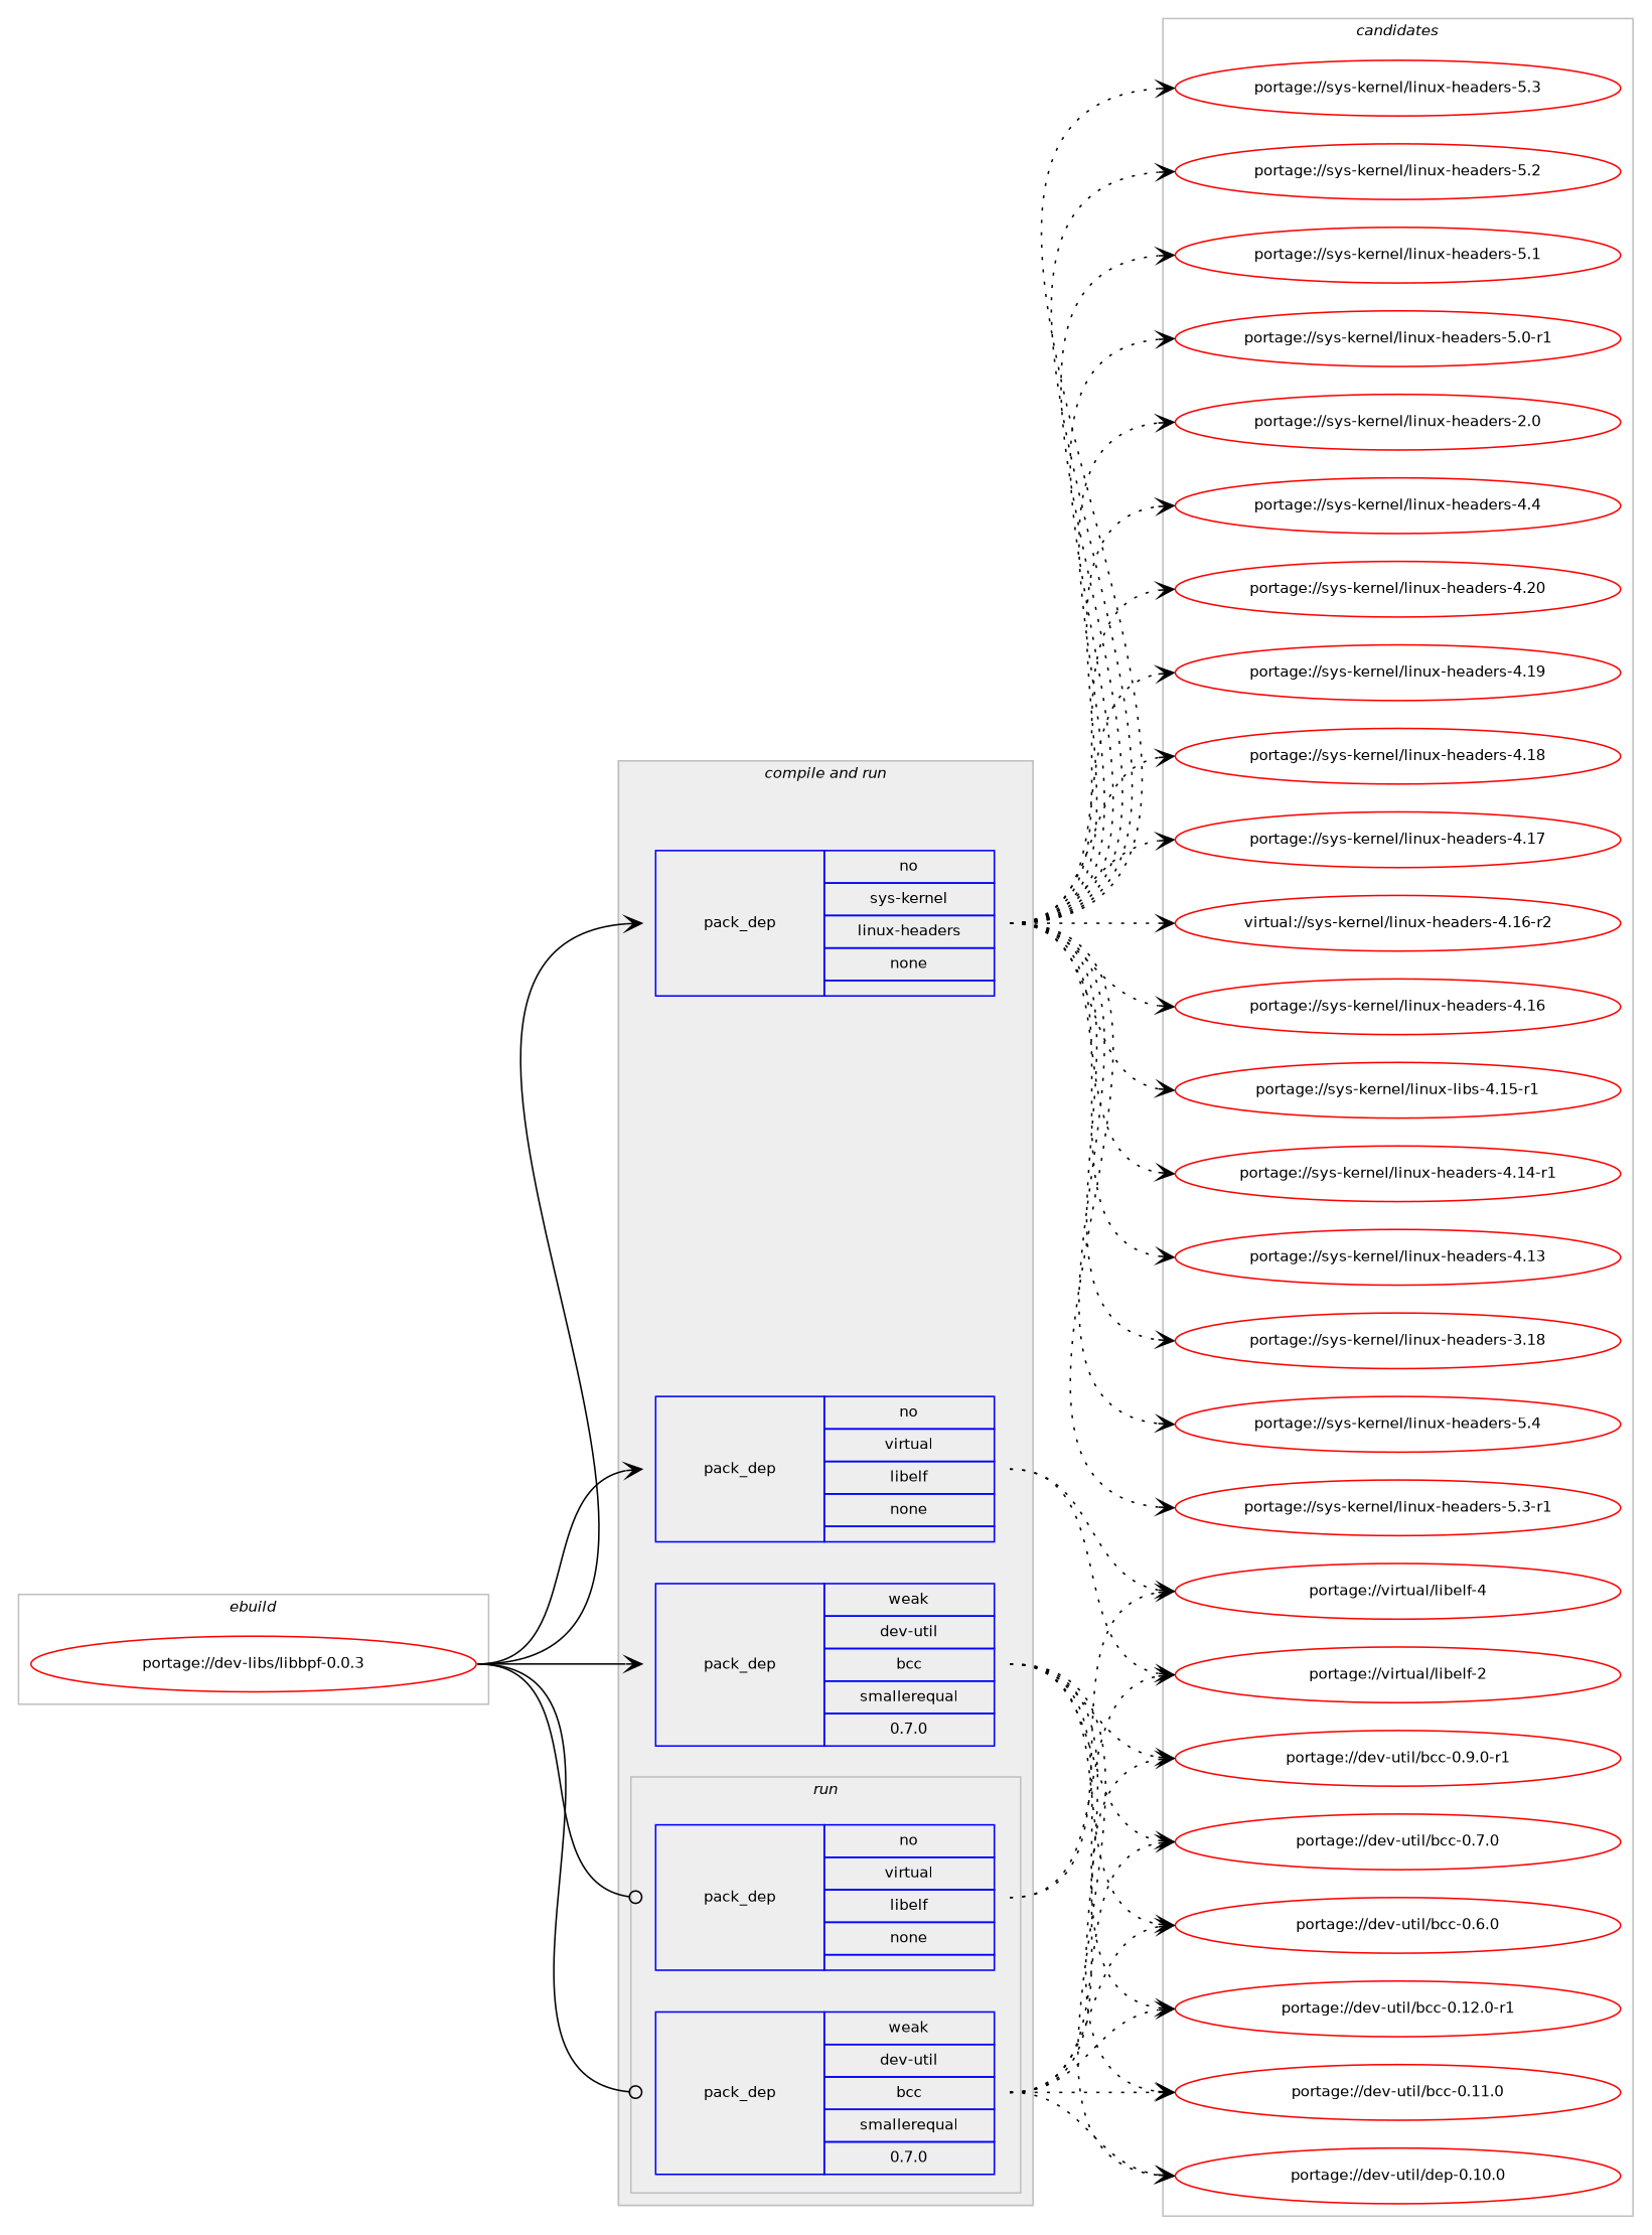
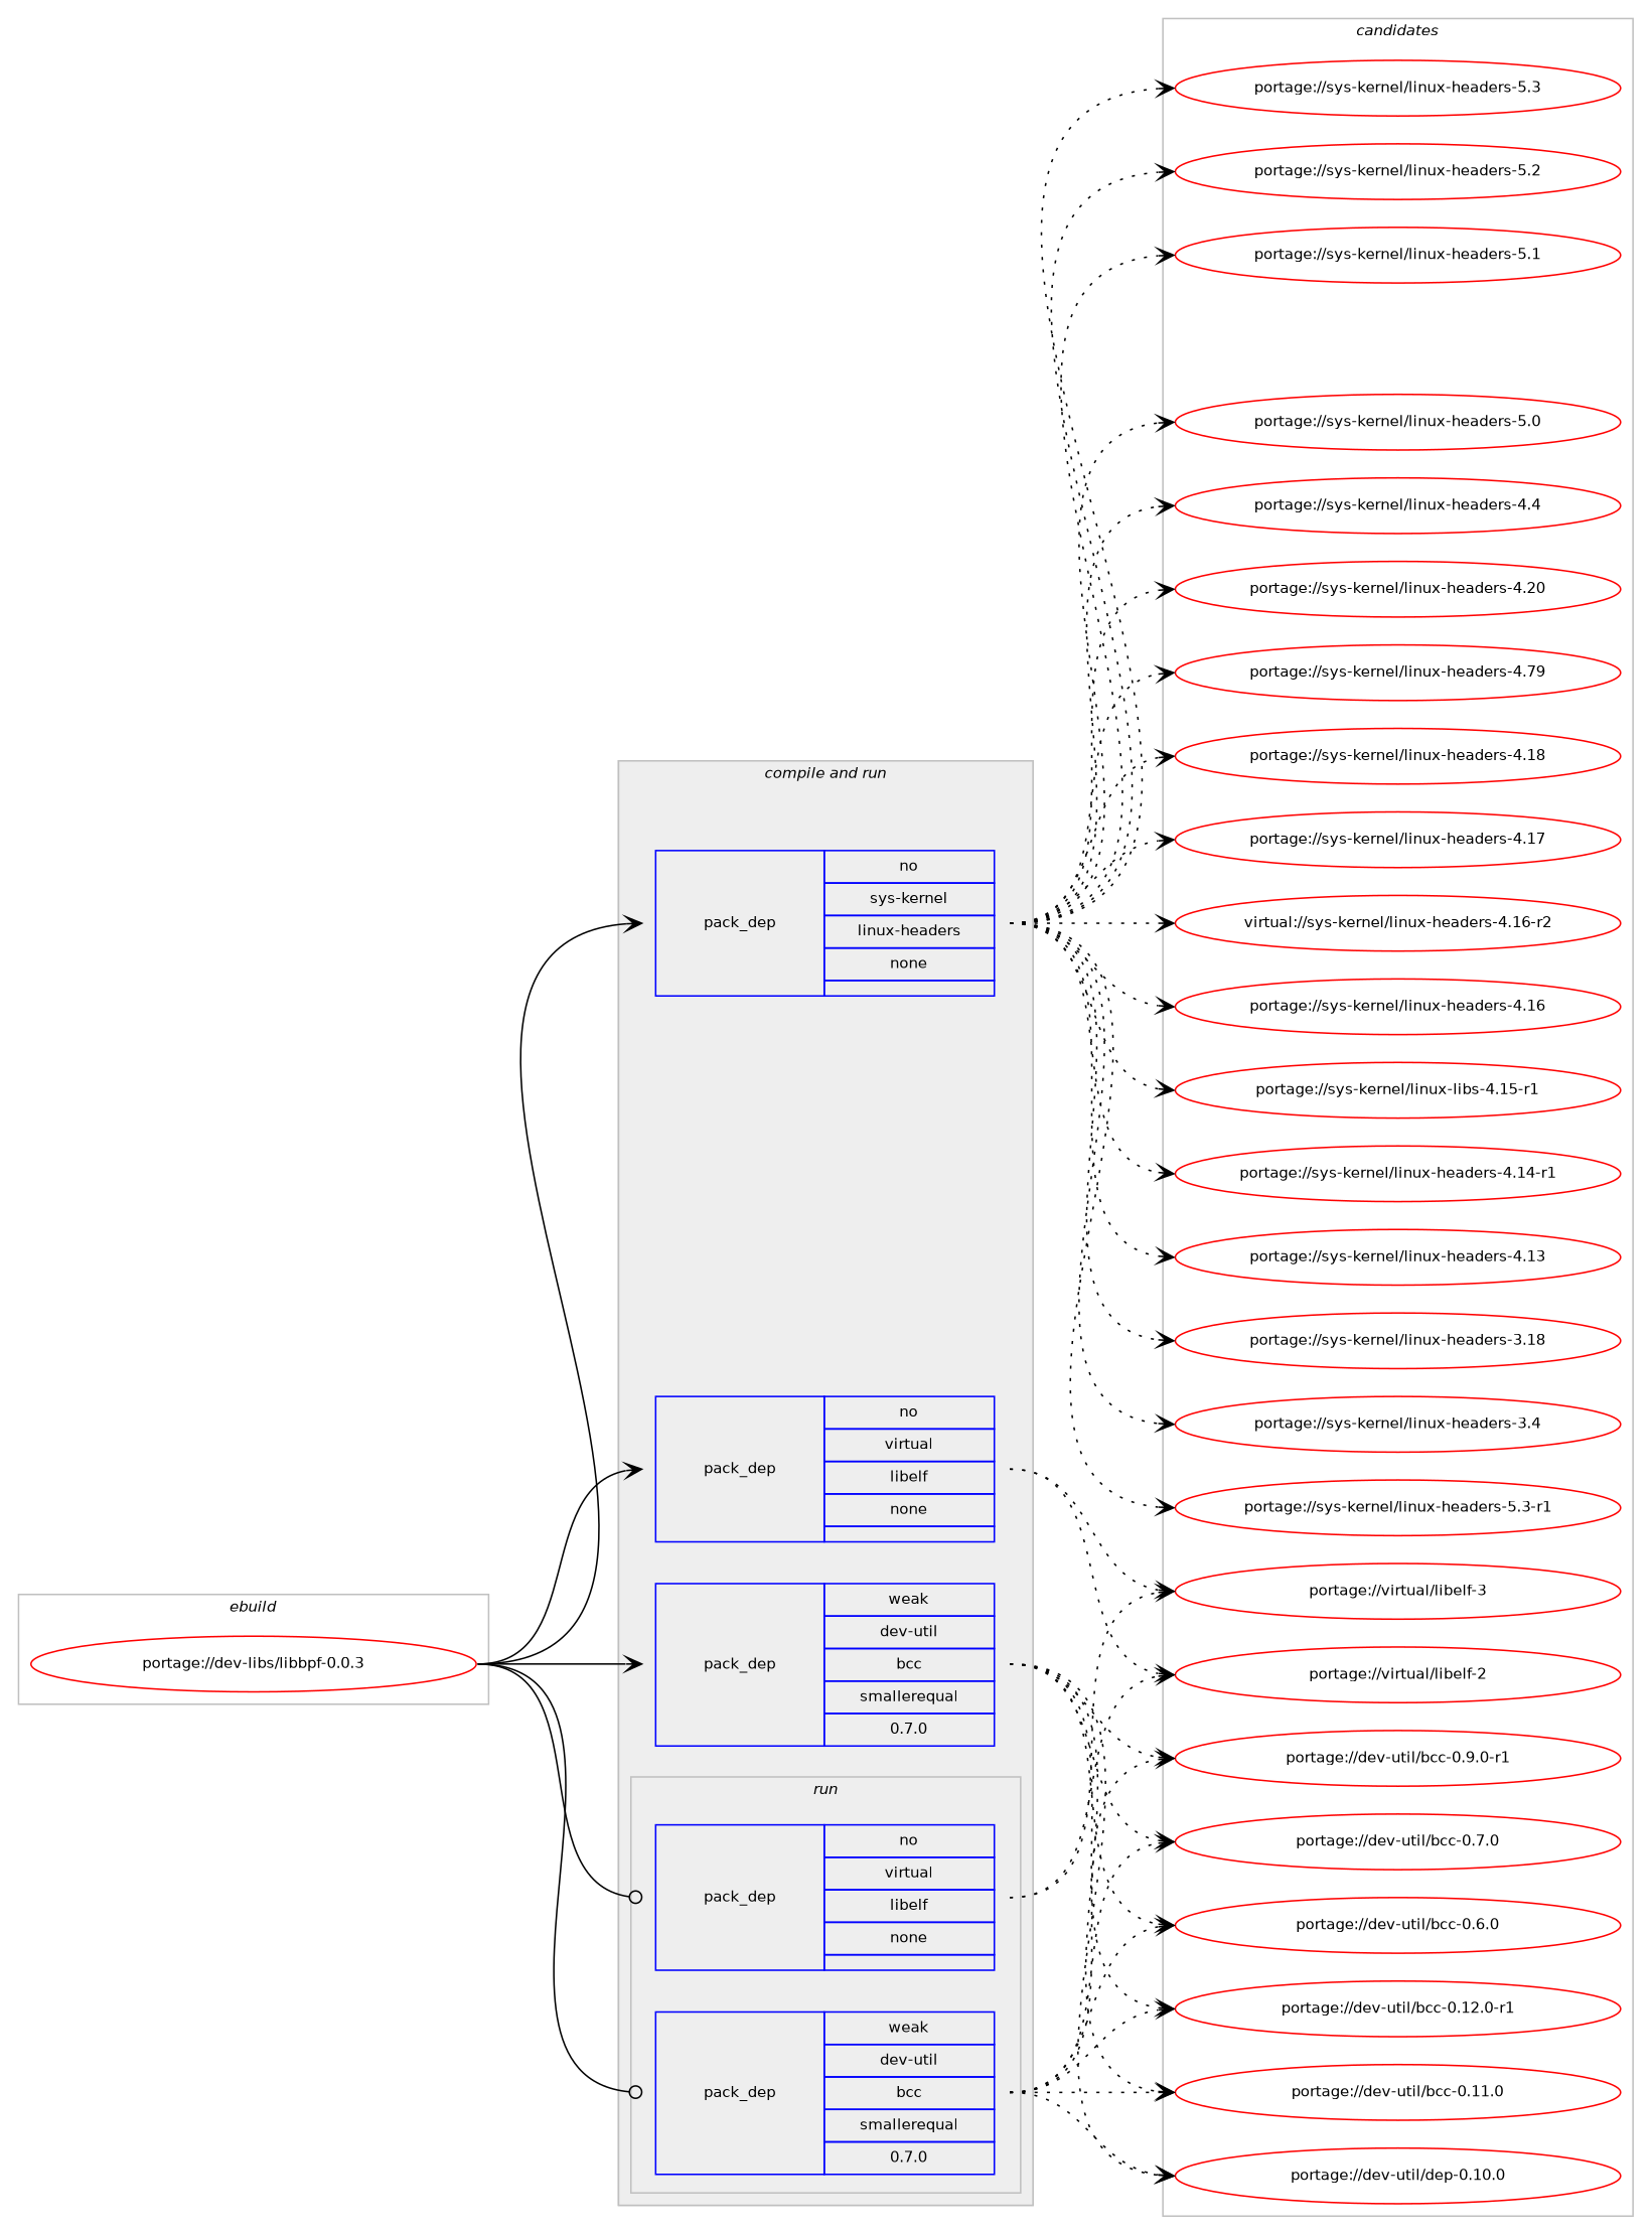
  digraph {
    compound=true
    concentrate=true
    fontname=Helvetica
    fontsize=10
    newrank=true
    rankdir=LR
    ranksep=1.5
    node [color=red fontname=Helvetica fontsize=10]
    edge [arrowhead=vee headport=w style=dotted tailport=e weight=100]
    n1 [label="portage://dev-libs/libbpf-0.0.3" width=4]
    n2 [color=blue label=<<TABLE BORDER="0" CELLBORDER="1" CELLSPACING="0" CELLPADDING="4" WIDTH="220"><TR><TD ROWSPAN="6" CELLPADDING="30">pack_dep</TD></TR><TR><TD WIDTH="110">no</TD></TR><TR><TD>sys-kernel</TD></TR><TR><TD>linux-headers</TD></TR><TR><TD>none</TD></TR><TR><TD></TD></TR></TABLE>> shape=none]
    n3 [color=blue label=<<TABLE BORDER="0" CELLBORDER="1" CELLSPACING="0" CELLPADDING="4" WIDTH="220"><TR><TD ROWSPAN="6" CELLPADDING="30">pack_dep</TD></TR><TR><TD WIDTH="110">no</TD></TR><TR><TD>virtual</TD></TR><TR><TD>libelf</TD></TR><TR><TD>none</TD></TR><TR><TD></TD></TR></TABLE>> shape=none]
    n4 [color=blue label=<<TABLE BORDER="0" CELLBORDER="1" CELLSPACING="0" CELLPADDING="4" WIDTH="220"><TR><TD ROWSPAN="6" CELLPADDING="30">pack_dep</TD></TR><TR><TD WIDTH="110">weak</TD></TR><TR><TD>dev-util</TD></TR><TR><TD>bcc</TD></TR><TR><TD>smallerequal</TD></TR><TR><TD>0.7.0</TD></TR></TABLE>> shape=none]
    n5 [color=blue label=<<TABLE BORDER="0" CELLBORDER="1" CELLSPACING="0" CELLPADDING="4" WIDTH="220"><TR><TD ROWSPAN="6" CELLPADDING="30">pack_dep</TD></TR><TR><TD WIDTH="110">no</TD></TR><TR><TD>virtual</TD></TR><TR><TD>libelf</TD></TR><TR><TD>none</TD></TR><TR><TD></TD></TR></TABLE>> shape=none]
    n6 [color=blue label=<<TABLE BORDER="0" CELLBORDER="1" CELLSPACING="0" CELLPADDING="4" WIDTH="220"><TR><TD ROWSPAN="6" CELLPADDING="30">pack_dep</TD></TR><TR><TD WIDTH="110">weak</TD></TR><TR><TD>dev-util</TD></TR><TR><TD>bcc</TD></TR><TR><TD>smallerequal</TD></TR><TR><TD>0.7.0</TD></TR></TABLE>> shape=none]
-   n7 [label="portage://sys-kernel/linux-headers-5.4" width=4]
+   n7 [label="portage://sys-kernel/linux-headers-3.4" width=4]
    n8 [label="portage://sys-kernel/linux-headers-5.3-r1" width=4]
    n9 [label="portage://sys-kernel/linux-headers-5.3" width=4]
    n10 [label="portage://sys-kernel/linux-headers-5.2" width=4]
    n11 [label="portage://sys-kernel/linux-headers-5.1" width=4]
-   n12 [label="portage://sys-kernel/linux-headers-5.0-r1" width=4]
-   n13 [label="portage://sys-kernel/linux-headers-2.0" width=4]
+   n13 [label="portage://sys-kernel/linux-headers-5.0" width=4]
    n14 [label="portage://sys-kernel/linux-headers-4.4" width=4]
    n15 [label="portage://sys-kernel/linux-headers-4.20" width=4]
-   n16 [label="portage://sys-kernel/linux-headers-4.19" width=4]
+   n16 [label="portage://sys-kernel/linux-headers-4.79" width=4]
    n17 [label="portage://sys-kernel/linux-headers-4.18" width=4]
    n18 [label="portage://sys-kernel/linux-headers-4.17" width=4]
    n19 [label="virtual://sys-kernel/linux-headers-4.16-r2" width=4]
    n20 [label="portage://sys-kernel/linux-headers-4.16" width=4]
    n21 [label="portage://sys-kernel/linux-libs-4.15-r1" width=4]
    n22 [label="portage://sys-kernel/linux-headers-4.14-r1" width=4]
    n23 [label="portage://sys-kernel/linux-headers-4.13" width=4]
    n24 [label="portage://sys-kernel/linux-headers-3.18" width=4]
-   n25 [label="portage://virtual/libelf-4" width=4]
+   n25 [label="portage://virtual/libelf-3" width=4]
    n26 [label="portage://virtual/libelf-2" width=4]
    n27 [label="portage://dev-util/bcc-0.9.0-r1" width=4]
    n28 [label="portage://dev-util/bcc-0.7.0" width=4]
    n29 [label="portage://dev-util/bcc-0.6.0" width=4]
    n30 [label="portage://dev-util/bcc-0.12.0-r1" width=4]
    n31 [label="portage://dev-util/bcc-0.11.0" width=4]
    n32 [label="portage://dev-util/dep-0.10.0" width=4]
    subgraph cluster_1 {
      color=gray
      label=<<i>ebuild</i>>
      n1
    }
    subgraph cluster_2 {
      color=gray
      label=<<i>dependencies</i>>
      subgraph cluster_3 {
        color=gray
        fillcolor="#eeeeee"
        label=<<i>compile</i>>
        style=filled
        subgraph sub_4 {
          color=gray
          fillcolor="#eeeeee"
          label=<<i>compile</i>>
          style=filled
          n2
        }
        subgraph sub_5 {
          color=gray
          fillcolor="#eeeeee"
          label=<<i>compile</i>>
          style=filled
          n3
        }
        subgraph sub_6 {
          color=gray
          fillcolor="#eeeeee"
          label=<<i>compile</i>>
          style=filled
          n4
        }
      }
      subgraph cluster_7 {
        color=gray
        fillcolor="#eeeeee"
        label=<<i>compile and run</i>>
        style=filled
      }
      subgraph cluster_8 {
        color=gray
        fillcolor="#eeeeee"
        label=<<i>run</i>>
        style=filled
        subgraph sub_9 {
          color=gray
          fillcolor="#eeeeee"
          label=<<i>run</i>>
          style=filled
          n5
        }
        subgraph sub_10 {
          color=gray
          fillcolor="#eeeeee"
          label=<<i>run</i>>
          style=filled
          n6
        }
      }
    }
    subgraph cluster_11 {
      color=gray
      label=<<i>candidates</i>>
      rank=same
      subgraph sub_12 {
        color=black
        label=<<i>candidates</i>>
        nodesep=1
        rank=same
        n7
        n8
        n9
        n10
        n11
-       n12
        n13
        n14
        n15
        n16
        n17
        n18
        n19
        n20
        n21
        n22
        n23
        n24
      }
      subgraph sub_13 {
        color=black
        label=<<i>candidates</i>>
        nodesep=1
        rank=same
        n25
        n26
      }
      subgraph sub_14 {
        color=black
        label=<<i>candidates</i>>
        nodesep=1
        rank=same
        n27
        n28
        n29
        n30
        n31
        n32
      }
      subgraph sub_15 {
        color=black
        label=<<i>candidates</i>>
        nodesep=1
        rank=same
        n25
        n26
      }
      subgraph sub_16 {
        color=black
        label=<<i>candidates</i>>
        nodesep=1
        rank=same
        n27
        n28
        n29
        n30
        n31
        n32
      }
    }
    n1 -> n2 [style=solid weight=20]
    n1 -> n3 [style=solid weight=20]
    n1 -> n4 [style=solid weight=20]
    n1 -> n5 [arrowhead=odot style=solid weight=20]
    n1 -> n6 [arrowhead=odot style=solid weight=20]
    n2 -> n7
    n2 -> n8
    n2 -> n9
    n2 -> n10
    n2 -> n11
-   n2 -> n12
    n2 -> n13
    n2 -> n14
    n2 -> n15
    n2 -> n16
    n2 -> n17
    n2 -> n18
    n2 -> n19
    n2 -> n20
    n2 -> n21
    n2 -> n22
    n2 -> n23
    n2 -> n24
    n3 -> n25
    n3 -> n26
    n4 -> n27
    n4 -> n28
    n4 -> n29
    n4 -> n30
    n4 -> n31
    n4 -> n32
    n5 -> n25
    n5 -> n26
    n6 -> n27
    n6 -> n28
    n6 -> n29
    n6 -> n30
    n6 -> n31
    n6 -> n32
  }
